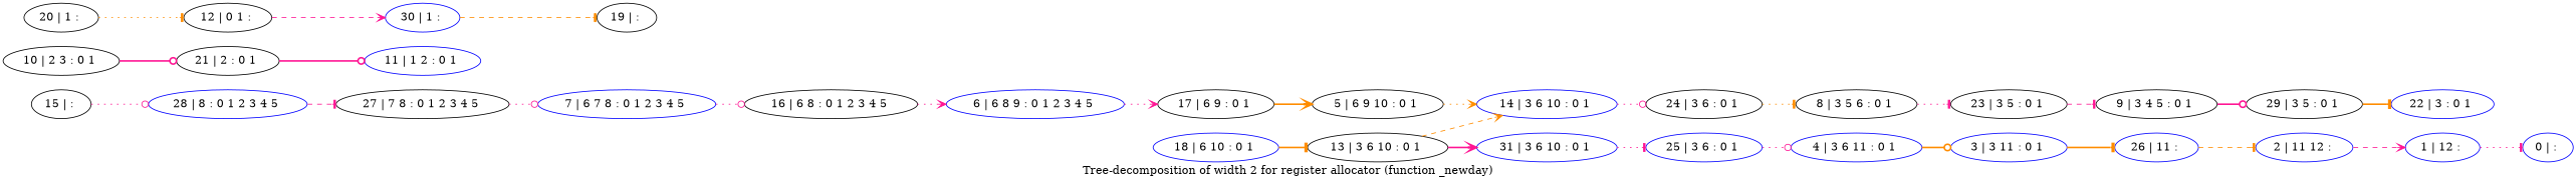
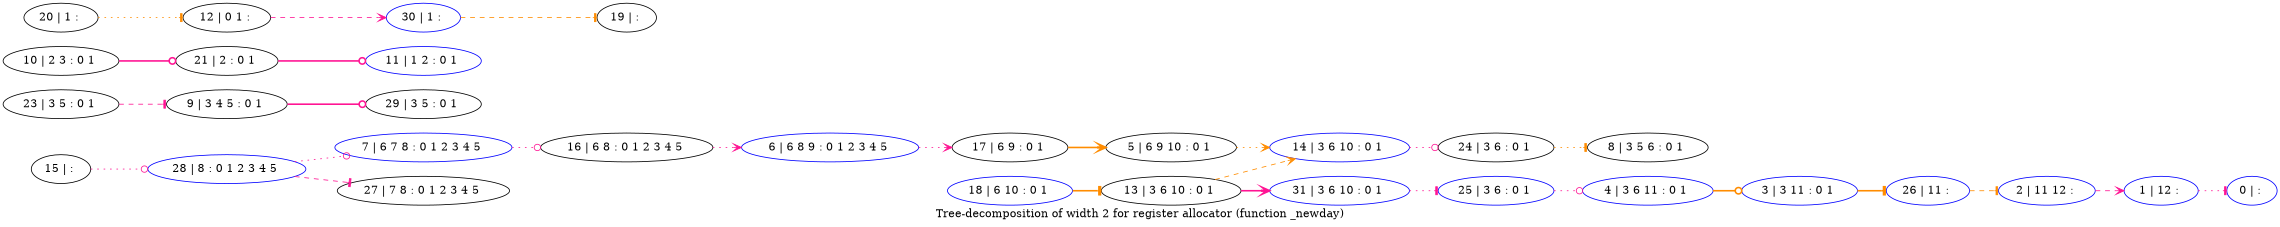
  digraph {
    label="Tree-decomposition of width 2 for register allocator (function _newday)"
    rankdir=LR
    node [color=blue]
    edge [arrowhead=tee color=deeppink style=dotted]
    n1 [label="0 | : "]
    n2 [label="1 | 12 : "]
    n3 [label="2 | 11 12 : "]
    n4 [label="3 | 3 11 : 0 1 "]
    n5 [label="26 | 11 : "]
    n6 [label="4 | 3 6 11 : 0 1 "]
    n7 [color=black label="5 | 6 9 10 : 0 1 "]
    n8 [label="14 | 3 6 10 : 0 1 "]
    n9 [label="18 | 6 10 : 0 1 "]
    n10 [color=black label="13 | 3 6 10 : 0 1 "]
    n11 [label="6 | 6 8 9 : 0 1 2 3 4 5 "]
    n12 [color=black label="17 | 6 9 : 0 1 "]
    n13 [label="7 | 6 7 8 : 0 1 2 3 4 5 "]
    n14 [color=black label="16 | 6 8 : 0 1 2 3 4 5 "]
    n15 [color=black label="8 | 3 5 6 : 0 1 "]
    n16 [color=black label="23 | 3 5 : 0 1 "]
    n17 [color=black label="9 | 3 4 5 : 0 1 "]
    n18 [color=black label="29 | 3 5 : 0 1 "]
-   n19 [label="22 | 3 : 0 1 "]
    n20 [color=black label="10 | 2 3 : 0 1 "]
    n21 [color=black label="21 | 2 : 0 1 "]
    n22 [label="11 | 1 2 : 0 1 "]
    n23 [color=black label="20 | 1 : "]
    n24 [color=black label="12 | 0 1 : "]
    n25 [label="30 | 1 : "]
    n26 [color=black label="19 | : "]
    n27 [label="31 | 3 6 10 : 0 1 "]
    n28 [color=black label="24 | 3 6 : 0 1 "]
    n29 [label="25 | 3 6 : 0 1 "]
    n30 [color=black label="15 | : "]
    n31 [label="28 | 8 : 0 1 2 3 4 5 "]
    n32 [color=black label="27 | 7 8 : 0 1 2 3 4 5 "]
    n2 -> n1
    n3 -> n2 [arrowhead=vee style=dashed]
    n4 -> n5 [color=darkorange style=bold]
    n5 -> n3 [color=darkorange style=dashed]
    n6 -> n4 [arrowhead=odot color=darkorange style=bold]
    n7 -> n8 [arrowhead=vee color=darkorange]
    n8 -> n28 [arrowhead=odot]
    n9 -> n10 [color=darkorange style=bold]
    n10 -> n8 [arrowhead=vee color=darkorange style=dashed]
    n10 -> n27 [arrowhead=vee style=bold]
    n11 -> n12 [arrowhead=vee]
    n12 -> n7 [arrowhead=vee color=darkorange style=bold]
    n13 -> n14 [arrowhead=odot]
    n14 -> n11 [arrowhead=vee]
-   n15 -> n16
    n16 -> n17 [style=dashed]
    n17 -> n18 [arrowhead=odot style=bold]
-   n18 -> n19 [color=darkorange style=bold]
    n20 -> n21 [arrowhead=odot style=bold]
    n21 -> n22 [arrowhead=odot style=bold]
    n23 -> n24 [color=darkorange]
    n24 -> n25 [arrowhead=vee style=dashed]
    n25 -> n26 [color=darkorange style=dashed]
    n27 -> n29
    n28 -> n15 [color=darkorange]
    n29 -> n6 [arrowhead=odot]
    n30 -> n31 [arrowhead=odot]
    n31 -> n32 [style=dashed]
-   n32 -> n13 [arrowhead=odot]
+   n31 -> n13 [arrowhead=odot]
  }
